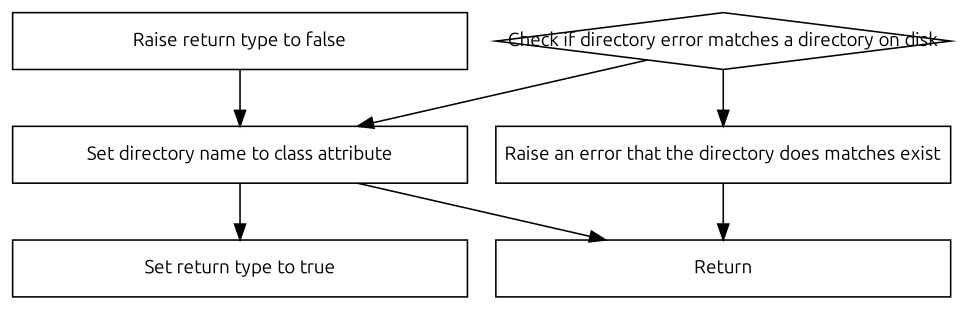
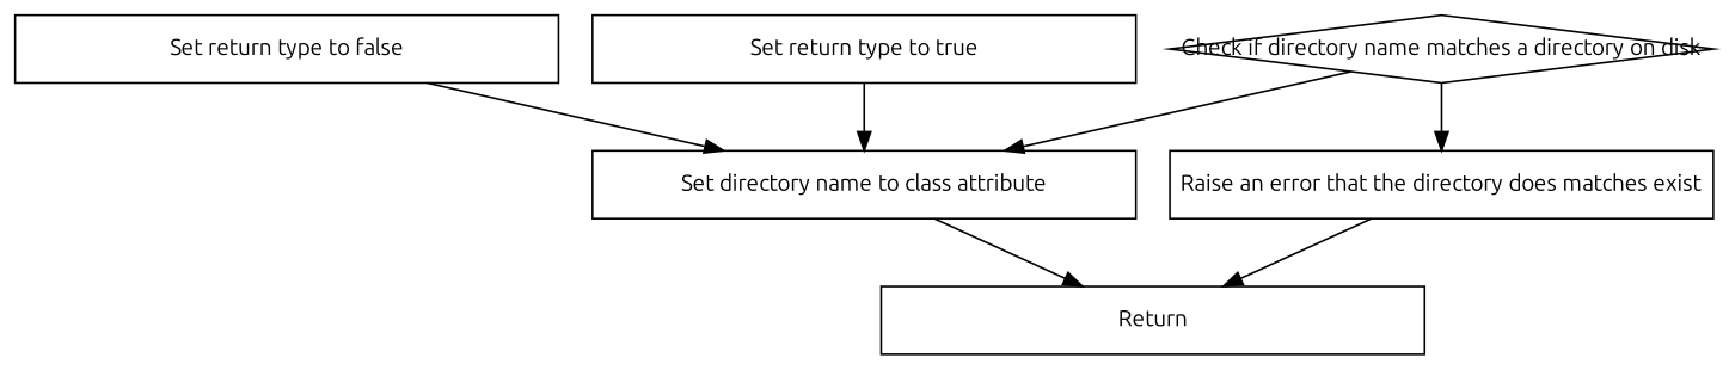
  digraph {
    fontname=Ubuntu
    rankdir=TB
    node [fixedsize=true fontname=Ubuntu fontsize=12 shape=rectangle]
    edge [fontname=Ubuntu]
-   n1 [height=0.5 label="Raise return type to false" width=4.0]
+   n1 [height=0.5 label="Set return type to false" width=4.0]
    n2 [height=0.5 label="Set directory name to class attribute" width=4.0]
-   n3 [height=0.5 label="Check if directory error matches a directory on disk" shape=diamond width=4.0]
+   n3 [height=0.5 label="Check if directory name matches a directory on disk" shape=diamond width=4.0]
    n4 [height=0.5 label="Raise an error that the directory does matches exist" width=4.0]
    n5 [height=0.5 label="Set return type to true" width=4.0]
    n6 [height=0.5 label=Return width=4.0]
    n1 -> n2
-   n2 -> n5
+   n5 -> n2
    n2 -> n6
    n3 -> n2
    n3 -> n4
    n4 -> n6
  }
